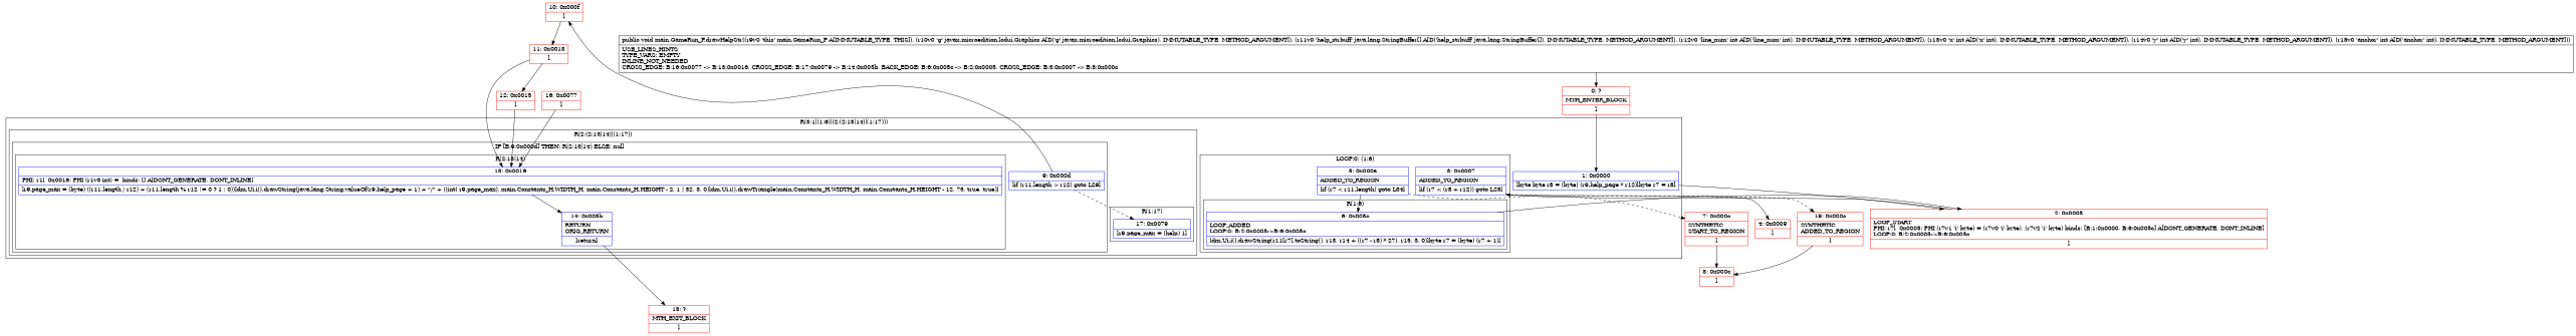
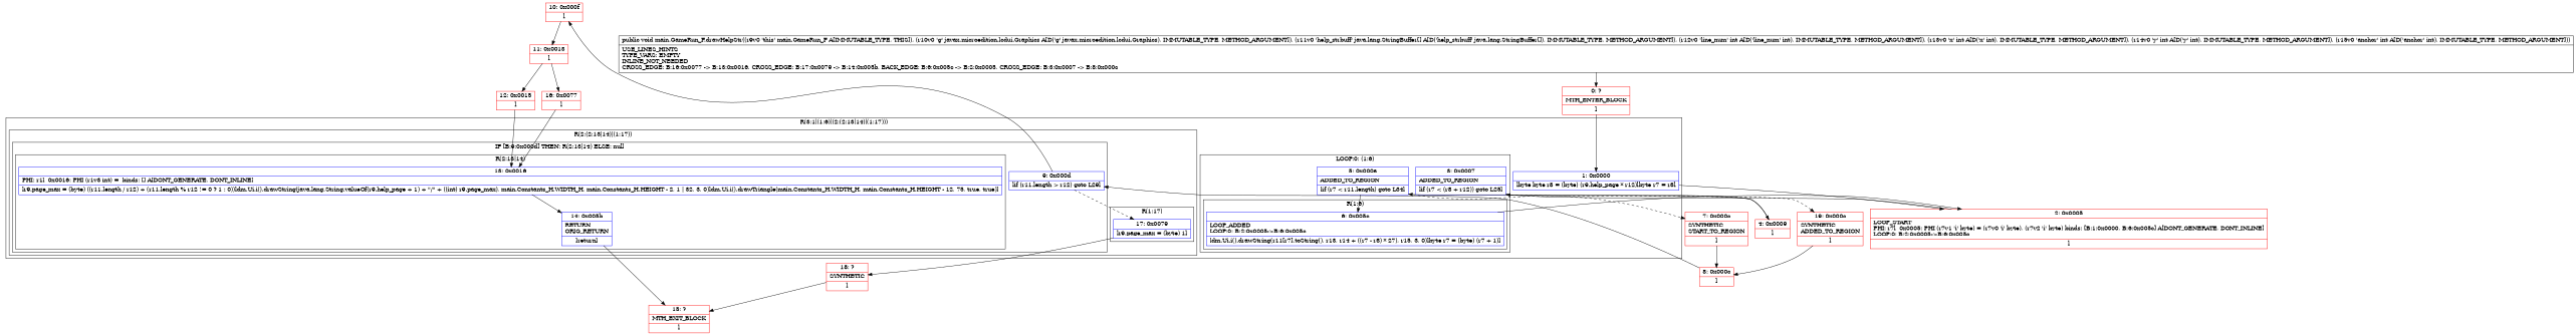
  digraph {
    node [color=red shape=record]
    n1 [color=blue label="{6\:\ 0x005c|LOOP_ADDED\lLOOP:0: B:2:0x0005\-\>B:6:0x005c\l|ldm.Ui.i().drawString(r11[r7].toString(), r13, r14 + ((r7 \- r8) * 27), r15, 3, 0)lbyte r7 = (byte) (r7 + 1)l}"]
    n2 [color=blue label="{3\:\ 0x0007|ADDED_TO_REGION\l|lif (r7 \< (r8 + r12)) goto L25l}"]
    n3 [color=blue label="{5\:\ 0x000a|ADDED_TO_REGION\l|lif (r7 \< r11.length) goto L34l}"]
    n4 [color=blue label="{13\:\ 0x0016|PHI: r1l  0x0016: PHI (r1v3 int) =  binds: [] A[DONT_GENERATE, DONT_INLINE]\l|lr9.page_max = (byte) ((r11.length \/ r12) + (r11.length % r12 != 0 ? 1 : 0))ldm.Ui.i().drawString(java.lang.String.valueOf(r9.help_page + 1) + \"\/\" + ((int) r9.page_max), main.Constants_H.WIDTH_H, main.Constants_H.HEIGHT \- 2, 1 \| 32, 3, 0)ldm.Ui.i().drawTriangle(main.Constants_H.WIDTH_H, main.Constants_H.HEIGHT \- 12, 75, true, true)l}"]
    n5 [color=blue label="{14\:\ 0x005b|RETURN\lORIG_RETURN\l|lreturnl}"]
    n6 [color=blue label="{9\:\ 0x000d|lif (r11.length \> r12) goto L29l}"]
-   n7 [color=blue label="{17\:\ 0x0079|lr9.page_max = (help) 1l}"]
+   n7 [color=blue label="{17\:\ 0x0079|lr9.page_max = (byte) 1l}"]
    n8 [color=blue label="{1\:\ 0x0000|lbyte byte r8 = (byte) (r9.help_page * r12)lbyte r7 = r8l}"]
    n9 [label="{2\:\ 0x0005|LOOP_START\lPHI: r7l  0x0005: PHI (r7v1 'i' byte) = (r7v0 'i' byte), (r7v2 'i' byte) binds: [B:1:0x0000, B:6:0x005c] A[DONT_GENERATE, DONT_INLINE]\lLOOP:0: B:2:0x0005\-\>B:6:0x005c\l|l}"]
    n10 [label="{4\:\ 0x0009|l}"]
    n11 [label="{19\:\ 0x000c|SYNTHETIC\lADDED_TO_REGION\l|l}"]
    n12 [label="{7\:\ 0x000c|SYNTHETIC\lSTART_TO_REGION\l|l}"]
    n13 [label="{15\:\ ?|MTH_EXIT_BLOCK\l|l}"]
    n14 [label="{10\:\ 0x000f|l}"]
+   n15 [label="{18\:\ ?|SYNTHETIC\l|l}"]
    n16 [label="{8\:\ 0x000c|l}"]
    n17 [label="{11\:\ 0x0013|l}"]
    n18 [label="{0\:\ ?|MTH_ENTER_BLOCK\l|l}"]
    n19 [label="{12\:\ 0x0015|l}"]
    n20 [label="{16\:\ 0x0077|l}"]
    n21 [label="{public void main.GameRun_F.drawHelpStr((r9v0 'this' main.GameRun_F A[IMMUTABLE_TYPE, THIS]), (r10v0 'g' javax.microedition.lcdui.Graphics A[D('g' javax.microedition.lcdui.Graphics), IMMUTABLE_TYPE, METHOD_ARGUMENT]), (r11v0 'help_strbuff' java.lang.StringBuffer[] A[D('help_strbuff' java.lang.StringBuffer[]), IMMUTABLE_TYPE, METHOD_ARGUMENT]), (r12v0 'line_num' int A[D('line_num' int), IMMUTABLE_TYPE, METHOD_ARGUMENT]), (r13v0 'x' int A[D('x' int), IMMUTABLE_TYPE, METHOD_ARGUMENT]), (r14v0 'y' int A[D('y' int), IMMUTABLE_TYPE, METHOD_ARGUMENT]), (r15v0 'anchor' int A[D('anchor' int), IMMUTABLE_TYPE, METHOD_ARGUMENT]))  | USE_LINES_HINTS\lTYPE_VARS: EMPTY\lINLINE_NOT_NEEDED\lCROSS_EDGE: B:16:0x0077 \-\> B:13:0x0016, CROSS_EDGE: B:17:0x0079 \-\> B:14:0x005b, BACK_EDGE: B:6:0x005c \-\> B:2:0x0005, CROSS_EDGE: B:3:0x0007 \-\> B:8:0x000c\l}" color=""]
    subgraph cluster_1 {
      label="R(3:1|(1:6)|(2:(2:13|14)|(1:17)))"
      n8
      subgraph cluster_2 {
        label="LOOP:0: (1:6)"
        n2
        n3
        subgraph cluster_3 {
          label="R(1:6)"
          n1
        }
      }
      subgraph cluster_4 {
        label="R(2:(2:13|14)|(1:17))"
        subgraph cluster_5 {
          label="IF [B:9:0x000d] THEN: R(2:13|14) ELSE: null"
          n6
          subgraph cluster_6 {
            label="R(2:13|14)"
            n4
            n5
          }
        }
        subgraph cluster_7 {
          label="R(1:17)"
          n7
        }
      }
    }
    n1 -> n9
    n2 -> n10
    n2 -> n11 [style=dashed]
    n3 -> n1
    n3 -> n12 [style=dashed]
    n4 -> n5
    n5 -> n13
    n6 -> n7 [style=dashed]
    n6 -> n14
+   n7 -> n15
    n8 -> n9
    n9 -> n2
+   n10 -> n3
    n11 -> n16
    n12 -> n16
    n14 -> n17
+   n15 -> n13
+   n16 -> n6
    n17 -> n19
-   n17 -> n4
+   n17 -> n20
    n18 -> n8
    n19 -> n4
    n20 -> n4
    n21 -> n18
  }
